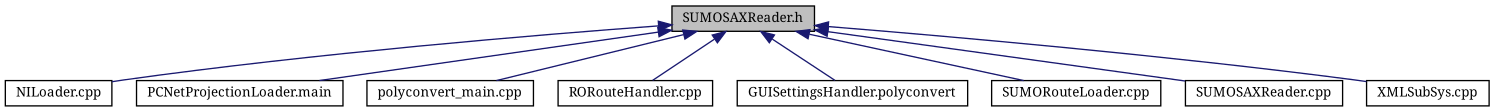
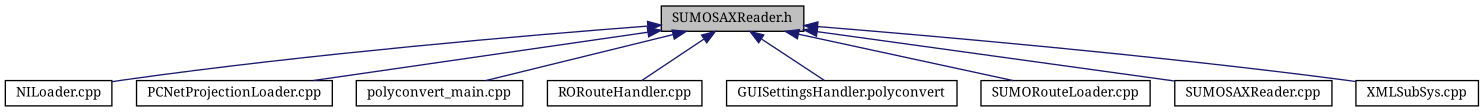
  digraph {
    fontname="Noto Serif"
    node [color=black fillcolor=white fontname="Noto Serif" fontsize=10 shape=record style=filled]
    edge [color=midnightblue dir=back fontname="Noto Serif" fontsize=10 labelfontname=Helvetica labelfontsize=10 style=solid]
    n1 [fillcolor=grey75 fontcolor=black height=0.2 label="SUMOSAXReader.h" width=0.4]
    n2 [height=0.2 label="NILoader.cpp" width=0.4]
-   n3 [height=0.2 label="PCNetProjectionLoader.main" width=0.4]
+   n3 [height=0.2 label="PCNetProjectionLoader.cpp" width=0.4]
    n4 [height=0.2 label="polyconvert_main.cpp" width=0.4]
    n5 [height=0.2 label="RORouteHandler.cpp" width=0.4]
    n6 [height=0.2 label="GUISettingsHandler.polyconvert" width=0.4]
    n7 [height=0.2 label="SUMORouteLoader.cpp" width=0.4]
    n8 [height=0.2 label="SUMOSAXReader.cpp" width=0.4]
    n9 [height=0.2 label="XMLSubSys.cpp" width=0.4]
    n1 -> n2
    n1 -> n3
    n1 -> n4
    n1 -> n5
    n1 -> n6
    n1 -> n7
    n1 -> n8
    n1 -> n9
  }
